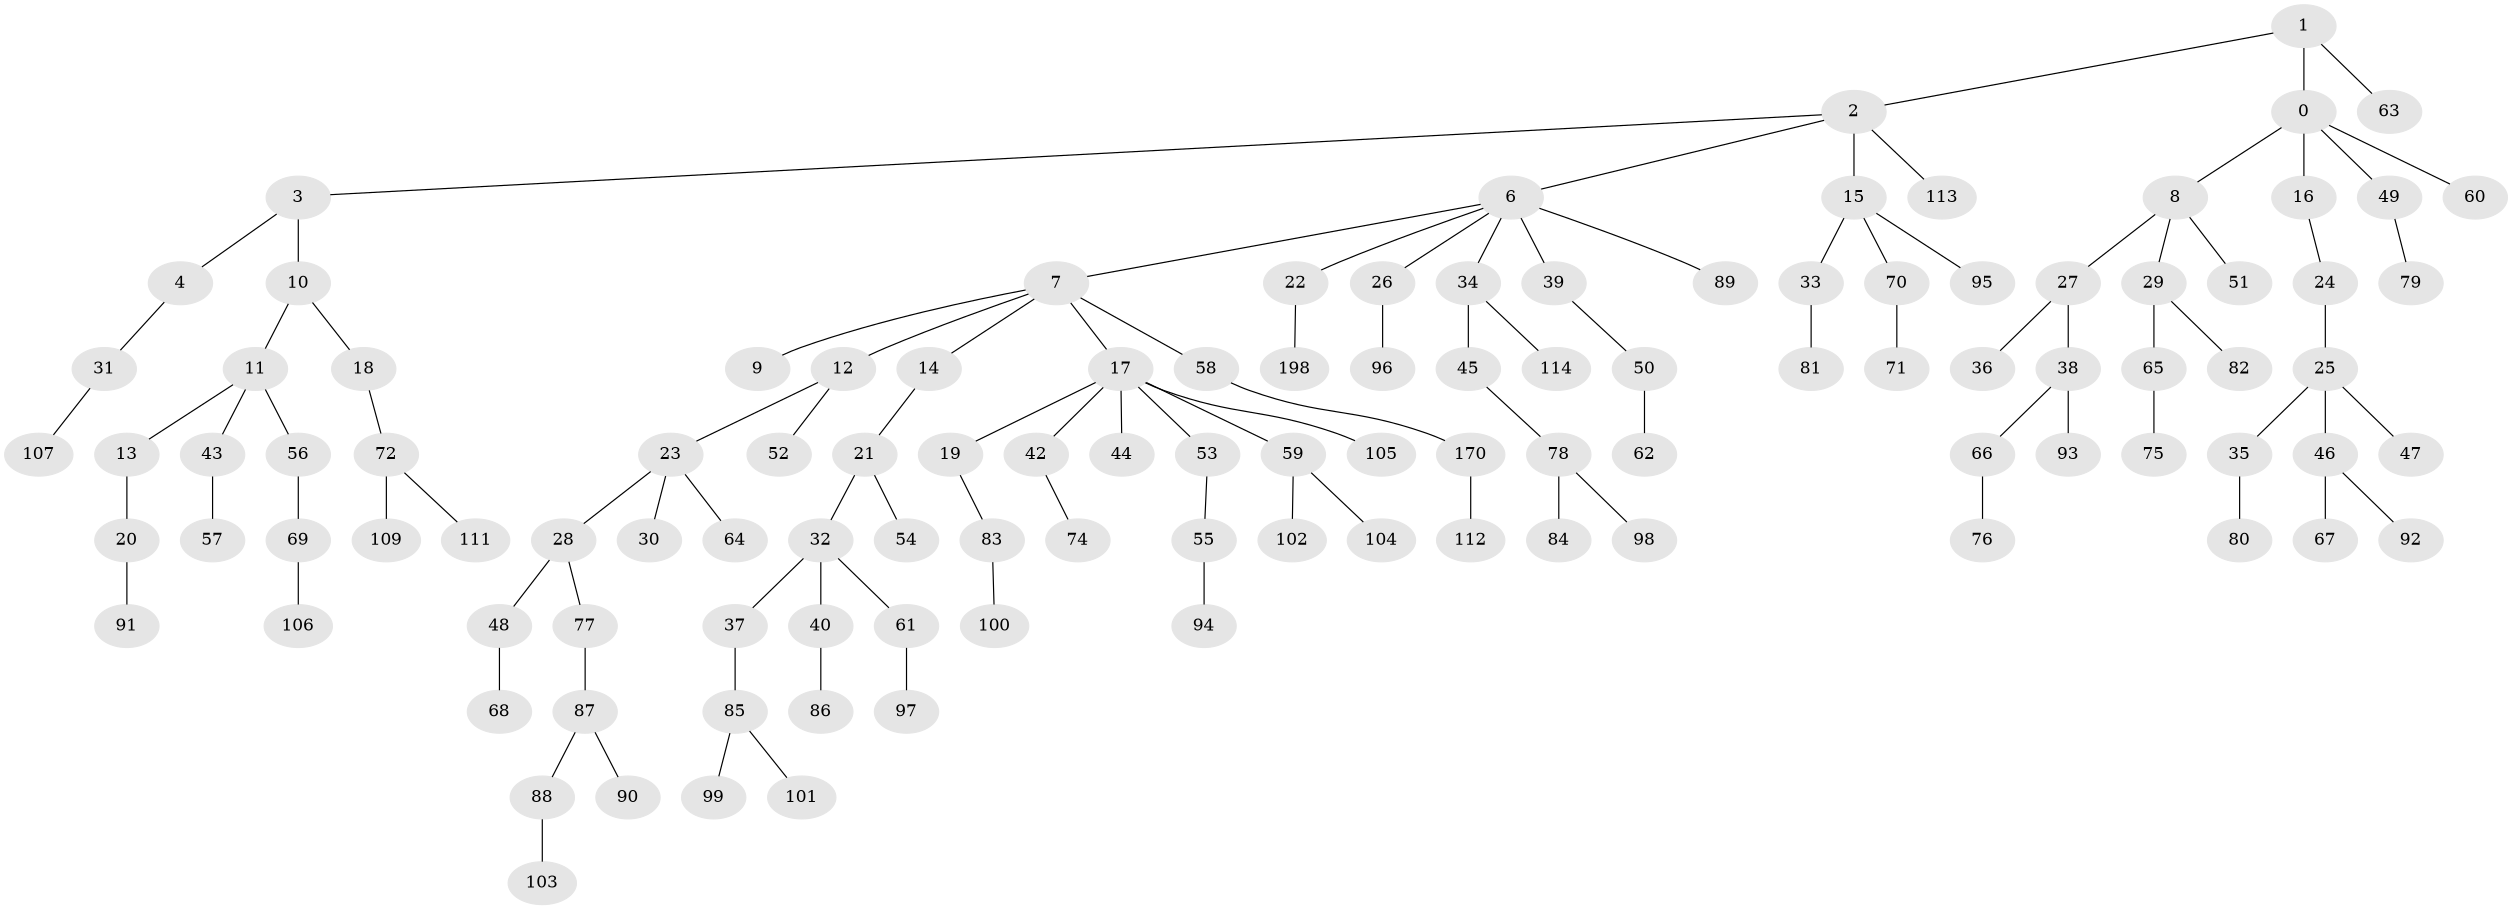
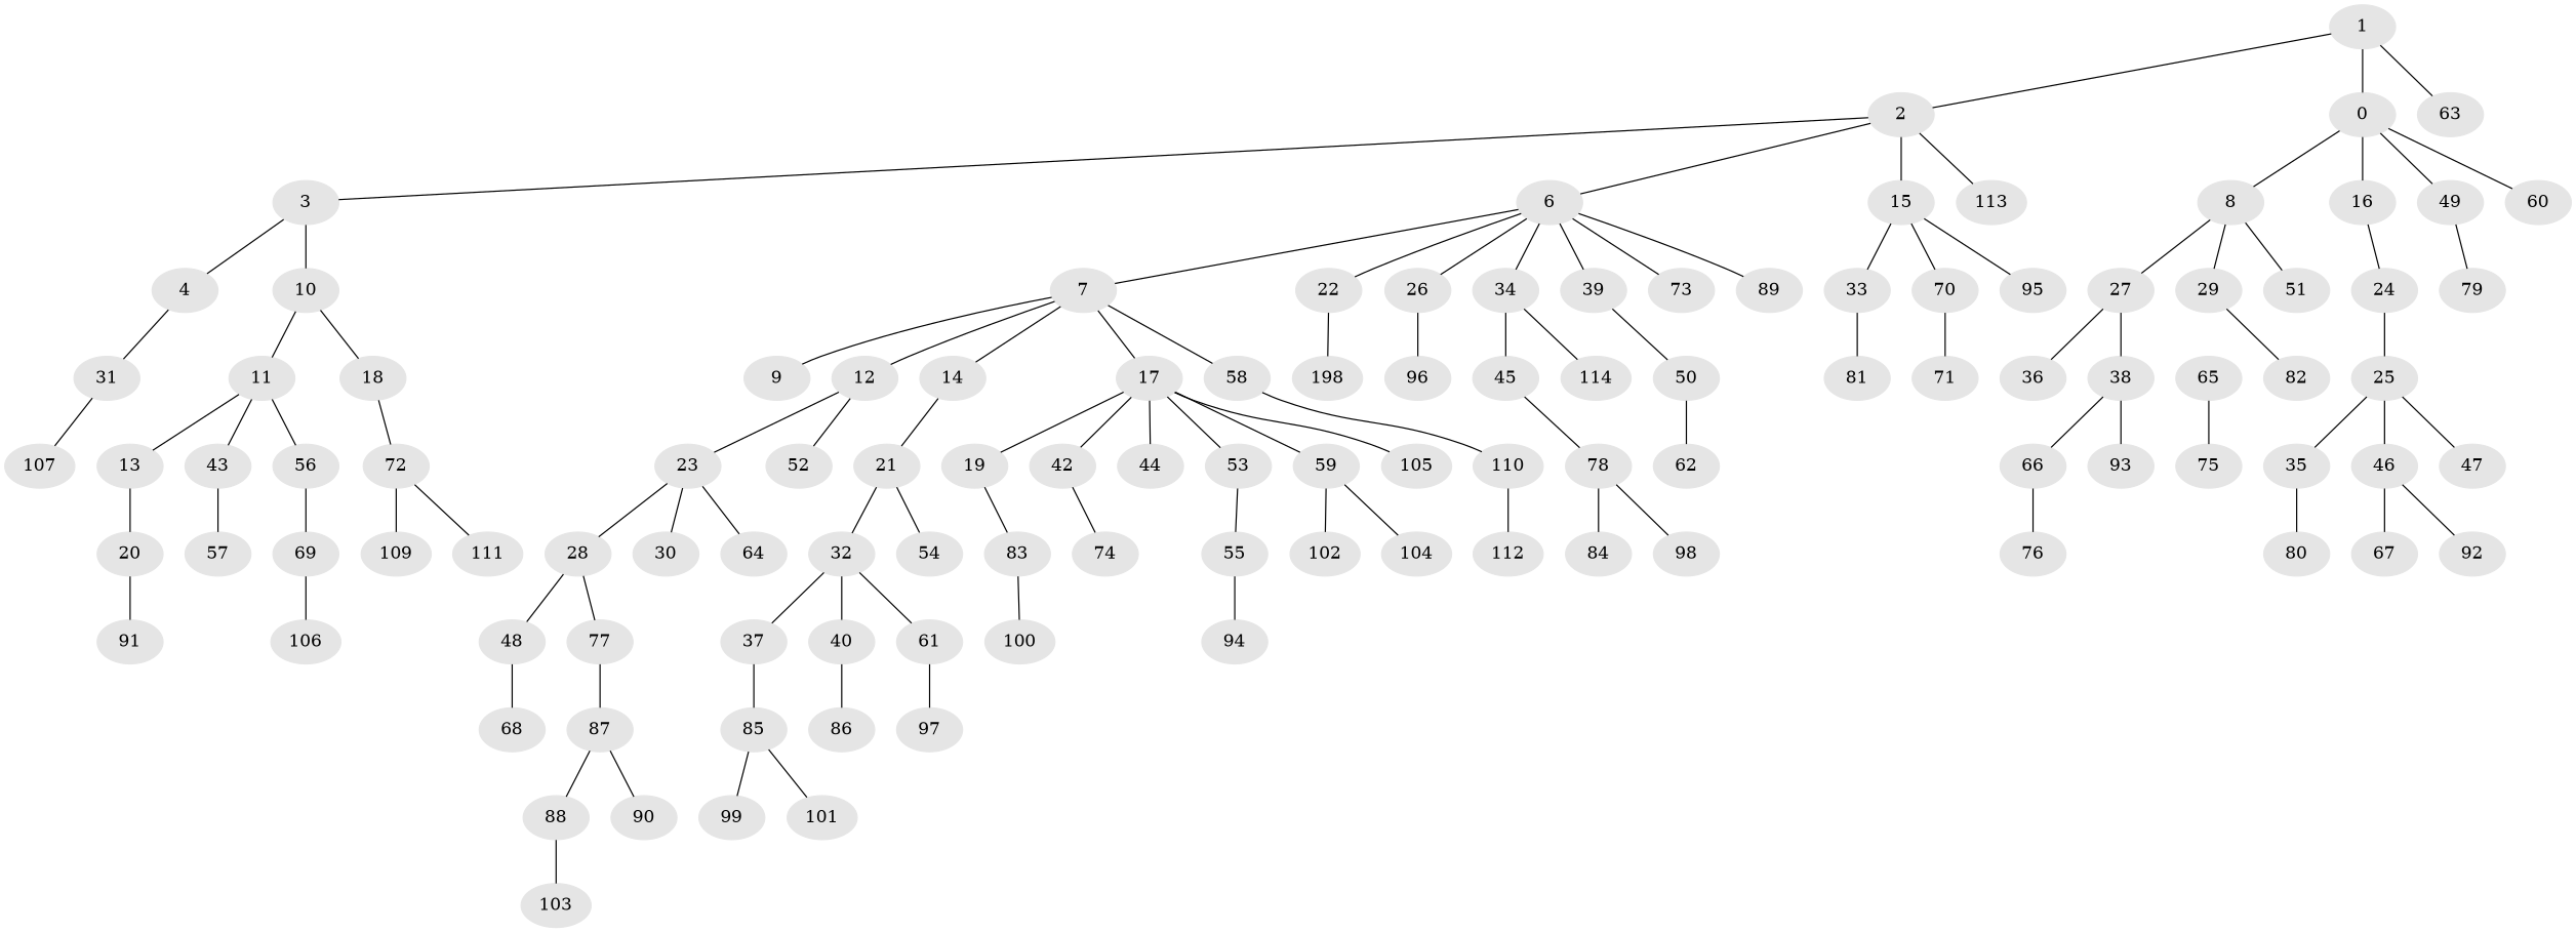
  graph {
    node [color=gray90 style=filled]
    1
    2
    n3 [label=0]
    63
    3
    6
    15
    113
    8
    16
    49
    60
    4
    10
    7
    22
    26
    34
    39
+   73
    89
    33
    70
    95
    31
    11
    18
    107
    27
    29
    51
    24
    79
    9
    12
    14
    17
    58
    n39 [label=198]
    96
    45
    114
    50
    23
    52
    21
    19
    42
    44
    53
    59
    105
-   110 [label=170]
+   110
    36
    38
    65
    82
    13
    43
    56
    72
    20
    57
    69
    28
    30
    64
    91
    32
    54
    81
    71
    25
    83
    74
    55
    102
    104
    109
    111
    100
    37
    40
    61
    48
    77
    35
    46
    47
    80
    67
    92
    66
    93
    68
    87
    75
    85
    86
    97
    78
    99
    101
    76
    62
    84
    98
    94
    106
    112
    88
    90
    103
    1 -- 2
    1 -- n3
    1 -- 63
    2 -- 3
    2 -- 6
    2 -- 15
    2 -- 113
    n3 -- 8
    n3 -- 16
    n3 -- 49
    n3 -- 60
    3 -- 4
    3 -- 10
    6 -- 7
    6 -- 22
    6 -- 26
    6 -- 34
    6 -- 39
+   6 -- 73
    6 -- 89
    15 -- 33
    15 -- 70
    15 -- 95
    8 -- 27
    8 -- 29
    8 -- 51
    16 -- 24
    49 -- 79
    4 -- 31
    10 -- 11
    10 -- 18
    7 -- 9
    7 -- 12
    7 -- 14
    7 -- 17
    7 -- 58
    22 -- n39
    26 -- 96
    34 -- 45
    34 -- 114
    39 -- 50
    33 -- 81
    70 -- 71
    31 -- 107
    11 -- 13
    11 -- 43
    11 -- 56
    18 -- 72
    27 -- 36
    27 -- 38
-   29 -- 65
    29 -- 82
    24 -- 25
    12 -- 23
    12 -- 52
    14 -- 21
    17 -- 19
    17 -- 42
    17 -- 44
    17 -- 53
    17 -- 59
    17 -- 105
    58 -- 110
    45 -- 78
    50 -- 62
    23 -- 28
    23 -- 30
    23 -- 64
    21 -- 32
    21 -- 54
    19 -- 83
    42 -- 74
    53 -- 55
    59 -- 102
    59 -- 104
    110 -- 112
    38 -- 66
    38 -- 93
    65 -- 75
    13 -- 20
    43 -- 57
    56 -- 69
    72 -- 109
    72 -- 111
    20 -- 91
    69 -- 106
    28 -- 48
    28 -- 77
    32 -- 37
    32 -- 40
    32 -- 61
    25 -- 35
    25 -- 46
    25 -- 47
    83 -- 100
    55 -- 94
    37 -- 85
    40 -- 86
    61 -- 97
    48 -- 68
    77 -- 87
    35 -- 80
    46 -- 67
    46 -- 92
    66 -- 76
    87 -- 88
    87 -- 90
    85 -- 99
    85 -- 101
    78 -- 84
    78 -- 98
    88 -- 103
  }
